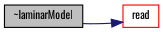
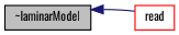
  digraph {
    rankdir=LR
    fontname=Oswald
    node [fontname=Oswald fontsize=10 shape=record]
    n1 [color=black fillcolor=grey75 fontcolor=black height=0.2 label="~laminarModel" style=filled width=0.4]
    n2 [color=red height=0.2 label=read width=0.4]
-   n1 -> n2 [color=midnightblue fontname=Oswald fontsize=10 labelfontname=Helvetica labelfontsize=10 style=solid]
+   n2 -> n1 [color=midnightblue fontname=Oswald fontsize=10 labelfontname=Helvetica labelfontsize=10 style=solid]
  }
